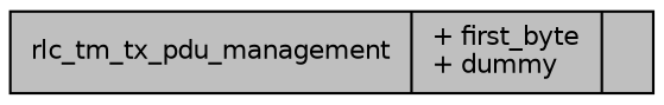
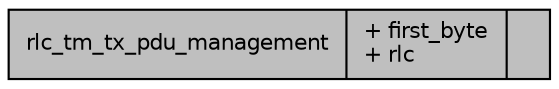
  digraph {
    rankdir=LR
-   n1 [color=black fillcolor=grey75 fontcolor=black fontname=Helvetica fontsize=10 height=0.2 label="{rlc_tm_tx_pdu_management\n|+ first_byte\l+ dummy\l|}" shape=record style=filled width=0.4]
+   n1 [color=black fillcolor=grey75 fontcolor=black fontname=Helvetica fontsize=10 height=0.2 label="{rlc_tm_tx_pdu_management\n|+ first_byte\l+ rlc\l|}" shape=record style=filled width=0.4]
  }
